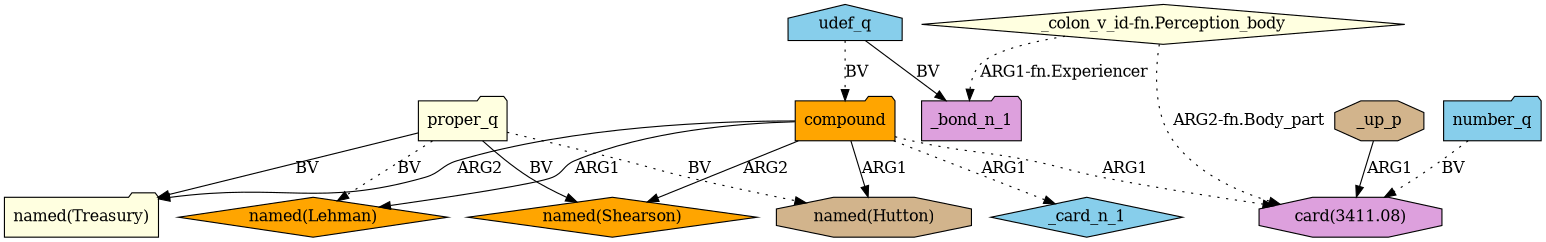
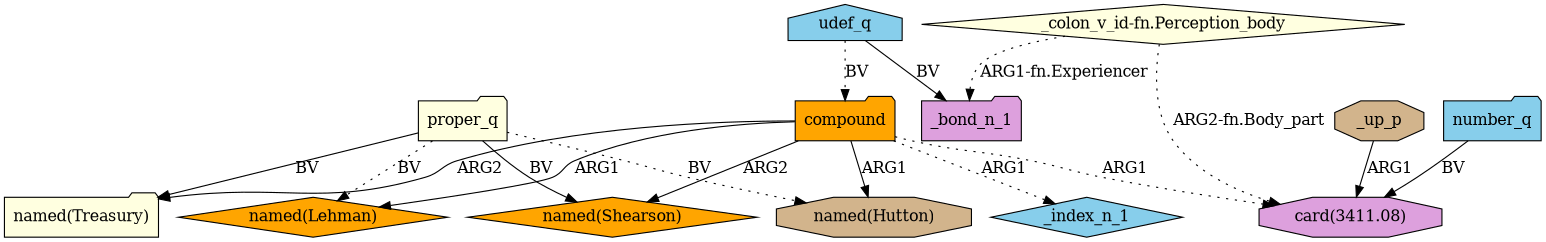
  digraph {
    node [fillcolor=orange shape=folder style=filled]
    edge [style=dotted]
    "card(3411.08)" [fillcolor=plum shape=octagon]
    compound
-   _index_n_1 [fillcolor=skyblue shape=diamond label=_card_n_1]
+   _index_n_1 [fillcolor=skyblue shape=diamond]
    "named(Hutton)" [fillcolor=tan shape=octagon]
    "named(Treasury)" [fillcolor=lightyellow]
    "named(Lehman)" [shape=diamond]
    "named(Shearson)" [shape=diamond]
    udef_q [fillcolor=skyblue shape=house]
    _bond_n_1 [fillcolor=plum]
    proper_q [fillcolor=lightyellow]
    "_colon_v_id-fn.Perception_body" [fillcolor=lightyellow shape=diamond]
    _up_p [fillcolor=tan shape=octagon]
    number_q [fillcolor=skyblue]
    compound -> "card(3411.08)" [label=ARG1]
    compound -> _index_n_1 [label=ARG1]
    compound -> "named(Hutton)" [label=ARG1 style=solid]
    compound -> "named(Treasury)" [label=ARG2 style=solid]
    compound -> "named(Lehman)" [label=ARG1 style=solid]
    compound -> "named(Shearson)" [label=ARG2 style=solid]
    udef_q -> compound [label=BV]
    udef_q -> _bond_n_1 [label=BV style=solid]
    proper_q -> "named(Hutton)" [label=BV]
    proper_q -> "named(Treasury)" [label=BV style=solid]
    proper_q -> "named(Lehman)" [label=BV]
    proper_q -> "named(Shearson)" [label=BV style=solid]
    "_colon_v_id-fn.Perception_body" -> "card(3411.08)" [label="ARG2-fn.Body_part"]
    "_colon_v_id-fn.Perception_body" -> _bond_n_1 [label="ARG1-fn.Experiencer"]
    _up_p -> "card(3411.08)" [label=ARG1 style=solid]
-   number_q -> "card(3411.08)" [label=BV]
+   number_q -> "card(3411.08)" [label=BV style=solid]
  }
